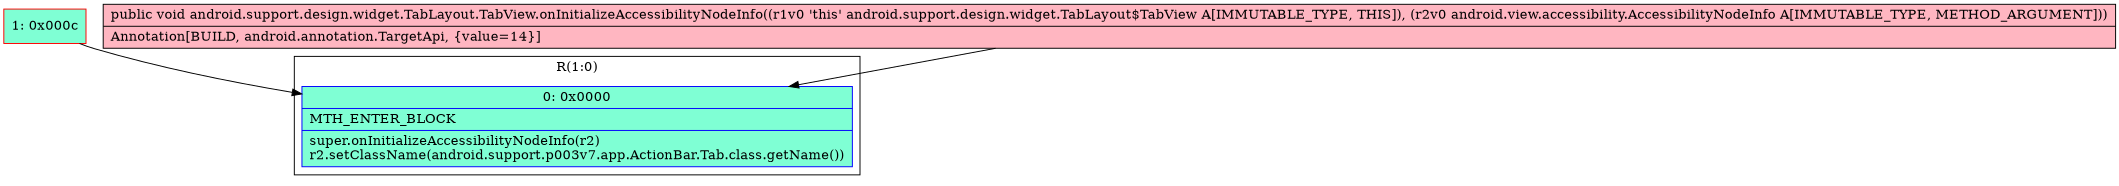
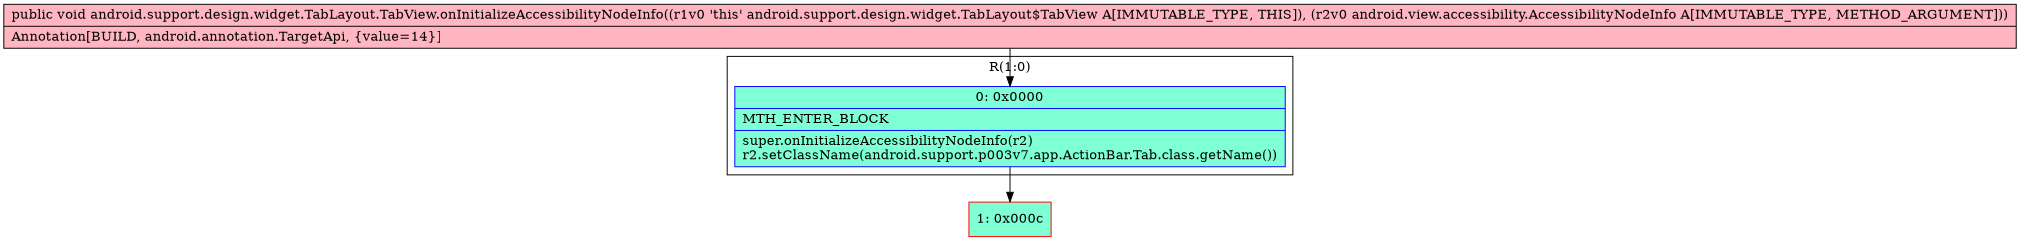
  digraph {
    node [shape=record style=filled fillcolor=aquamarine]
    n1 [color=blue label="{0\:\ 0x0000|MTH_ENTER_BLOCK\l|super.onInitializeAccessibilityNodeInfo(r2)\lr2.setClassName(android.support.p003v7.app.ActionBar.Tab.class.getName())\l}"]
    n2 [color=red label="{1\:\ 0x000c}"]
    n3 [label="{public void android.support.design.widget.TabLayout.TabView.onInitializeAccessibilityNodeInfo((r1v0 'this' android.support.design.widget.TabLayout$TabView A[IMMUTABLE_TYPE, THIS]), (r2v0 android.view.accessibility.AccessibilityNodeInfo A[IMMUTABLE_TYPE, METHOD_ARGUMENT]))  | Annotation[BUILD, android.annotation.TargetApi, \{value=14\}]\l}" fillcolor=lightpink]
    subgraph cluster_1 {
      label="R(1:0)"
      n1
    }
-   n2 -> n1
+   n1 -> n2
    n3 -> n1
  }
